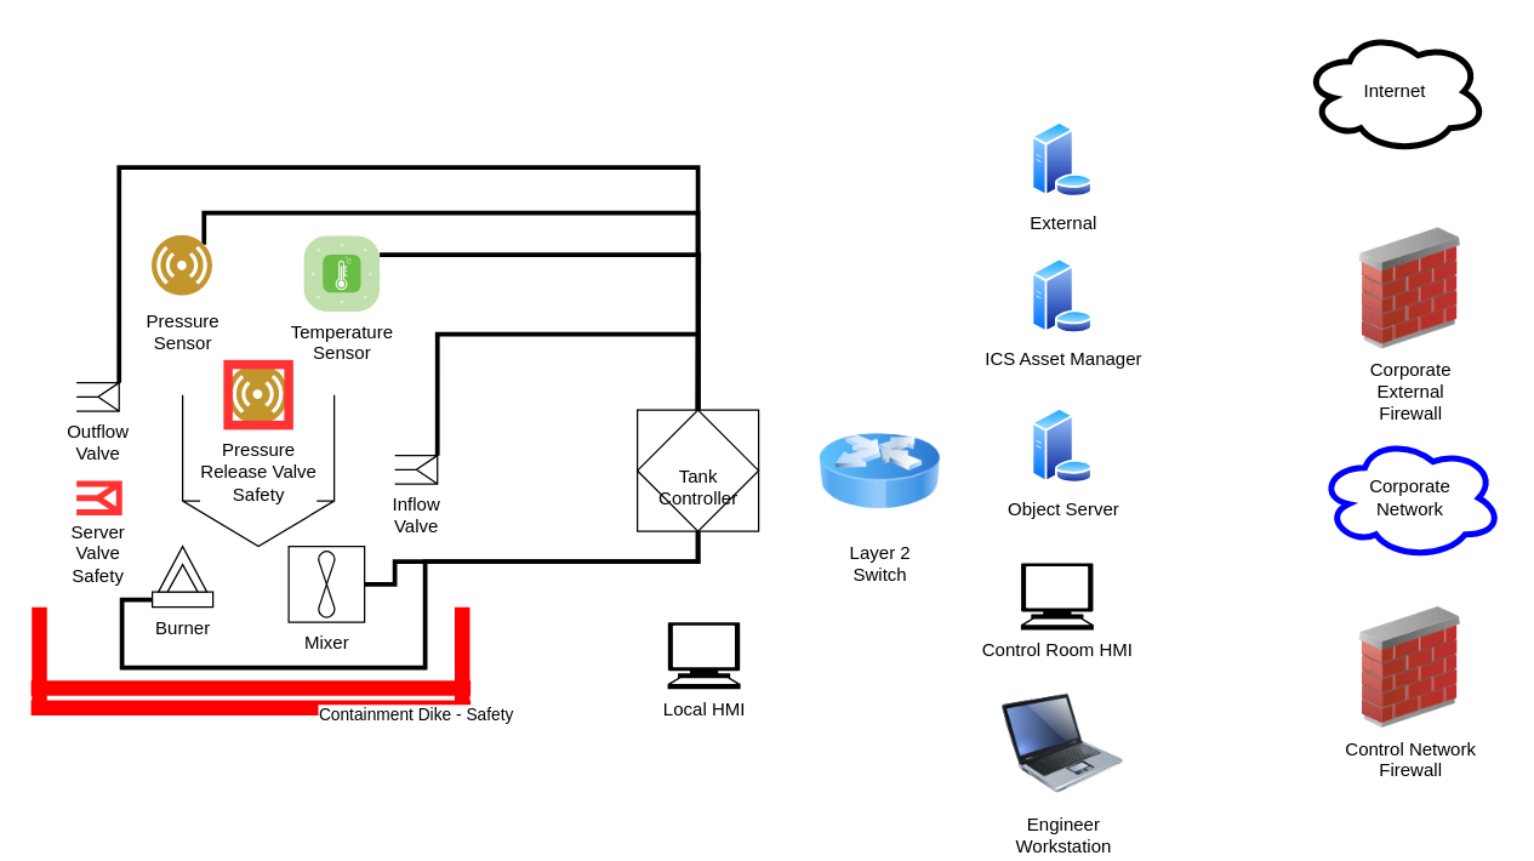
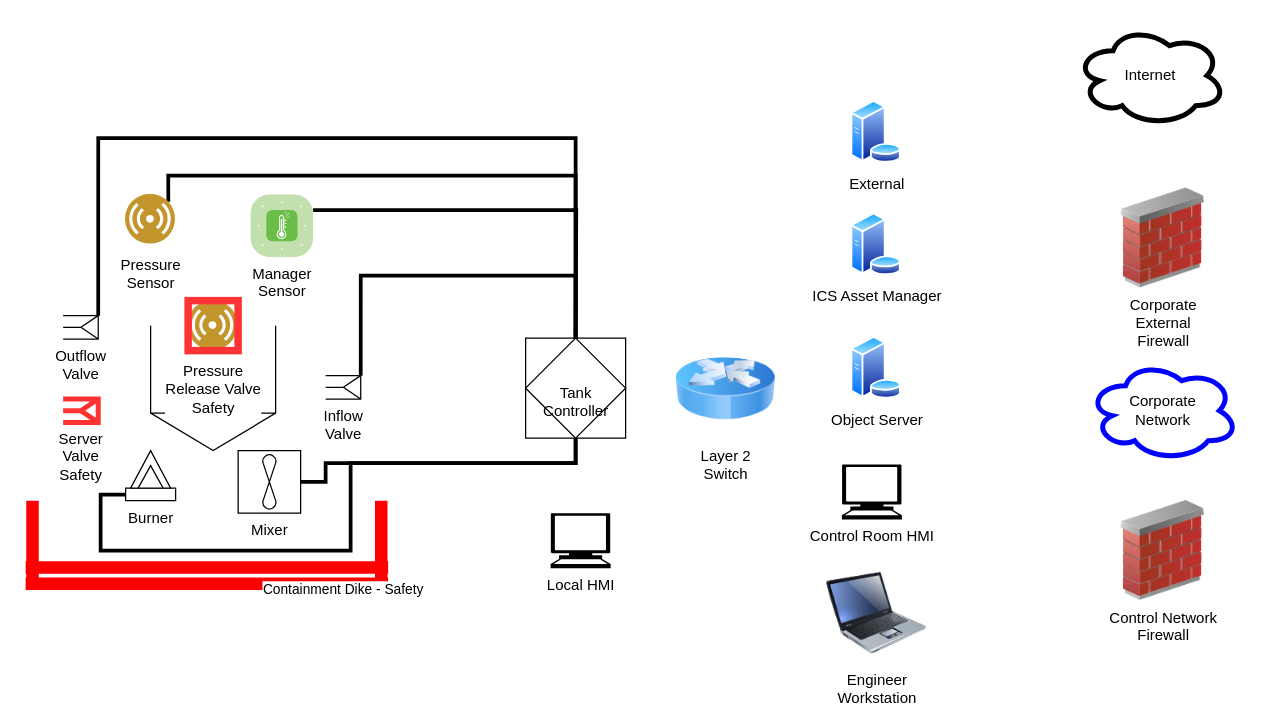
  <mxCell id="0" />
  <mxCell id="1" parent="0" />
  <mxCell id="2" value="" style="shape=mxgraph.pid.vessels.container,_tank,_cistern_(bottom);html=1;align=center;verticalLabelPosition=bottom;verticalAlign=top;dashed=0;" vertex="1" parent="1"><mxGeometry x="120" y="260" width="100" height="100" as="geometry" /></mxCell>
  <mxCell id="3" value="&lt;table cellpadding=&quot;4&quot; cellspacing=&quot;0&quot; border=&quot;0&quot; style=&quot;font-size: 1em ; width: 100% ; height: 100%&quot;&gt;&lt;tbody&gt;&lt;tr&gt;&lt;td&gt;&lt;br&gt;&lt;/td&gt;&lt;/tr&gt;&lt;tr&gt;&lt;td&gt;Tank&lt;br&gt;Controller&lt;/td&gt;&lt;/tr&gt;&lt;/tbody&gt;&lt;/table&gt; " style="html=1;outlineConnect=0;align=center;dashed=0;aspect=fixed;shape=mxgraph.pid2inst.progLogCont;mounting=field" vertex="1" parent="1"><mxGeometry x="420" y="270" width="80" height="80" as="geometry" /></mxCell>
  <mxCell id="4" style="edgeStyle=orthogonalEdgeStyle;rounded=0;orthogonalLoop=1;jettySize=auto;html=1;exitX=1;exitY=0.5;exitDx=0;exitDy=0;exitPerimeter=0;endArrow=none;endFill=0;strokeColor=#000000;strokeWidth=3;" edge="1" parent="1" source="5"><mxGeometry relative="1" as="geometry"><mxPoint x="460" y="350" as="targetPoint" /><Array as="points"><mxPoint x="260" y="385" /><mxPoint x="260" y="370" /><mxPoint x="460" y="370" /></Array></mxGeometry></mxCell>
  <mxCell id="5" value="Mixer" style="verticalLabelPosition=bottom;align=center;outlineConnect=0;dashed=0;html=1;verticalAlign=top;shape=mxgraph.pid.flow_sensors.turbine;" vertex="1" parent="1"><mxGeometry x="190" y="360" width="50" height="50" as="geometry" /></mxCell>
  <mxCell id="6" style="edgeStyle=orthogonalEdgeStyle;rounded=0;orthogonalLoop=1;jettySize=auto;html=1;exitX=1;exitY=0.25;exitDx=0;exitDy=0;exitPerimeter=0;endArrow=none;endFill=0;strokeColor=#000000;strokeWidth=3;" edge="1" parent="1" source="7"><mxGeometry relative="1" as="geometry"><mxPoint x="460" y="270" as="targetPoint" /></mxGeometry></mxCell>
- <mxCell id="7" value="Temperature&lt;br&gt;Sensor" style="verticalLabelPosition=bottom;html=1;fillColor=#6ABD46;strokeColor=#ffffff;verticalAlign=top;align=center;points=[[0.085,0.085,0],[0.915,0.085,0],[0.915,0.915,0],[0.085,0.915,0],[0.25,0,0],[0.5,0,0],[0.75,0,0],[1,0.25,0],[1,0.5,0],[1,0.75,0],[0.75,1,0],[0.5,1,0],[0.25,1,0],[0,0.75,0],[0,0.5,0],[0,0.25,0]];pointerEvents=1;shape=mxgraph.cisco_safe.compositeIcon;bgIcon=mxgraph.cisco_safe.architecture.generic_appliance;resIcon=mxgraph.cisco_safe.architecture.sensor;" vertex="1" parent="1"><mxGeometry x="200" y="155" width="50" height="50" as="geometry" /></mxCell>
+ <mxCell id="7" value="Manager&lt;br&gt;Sensor" style="verticalLabelPosition=bottom;html=1;fillColor=#6ABD46;strokeColor=#ffffff;verticalAlign=top;align=center;points=[[0.085,0.085,0],[0.915,0.085,0],[0.915,0.915,0],[0.085,0.915,0],[0.25,0,0],[0.5,0,0],[0.75,0,0],[1,0.25,0],[1,0.5,0],[1,0.75,0],[0.75,1,0],[0.5,1,0],[0.25,1,0],[0,0.75,0],[0,0.5,0],[0,0.25,0]];pointerEvents=1;shape=mxgraph.cisco_safe.compositeIcon;bgIcon=mxgraph.cisco_safe.architecture.generic_appliance;resIcon=mxgraph.cisco_safe.architecture.sensor;" vertex="1" parent="1"><mxGeometry x="200" y="155" width="50" height="50" as="geometry" /></mxCell>
  <mxCell id="8" style="edgeStyle=orthogonalEdgeStyle;rounded=0;orthogonalLoop=1;jettySize=auto;html=1;exitX=0;exitY=0.88;exitDx=0;exitDy=0;exitPerimeter=0;entryX=0.5;entryY=1;entryDx=0;entryDy=0;endArrow=none;endFill=0;strokeColor=#000000;strokeWidth=3;" edge="1" parent="1" source="9" target="3"><mxGeometry relative="1" as="geometry"><Array as="points"><mxPoint x="80" y="395" /><mxPoint x="80" y="440" /><mxPoint x="280" y="440" /><mxPoint x="280" y="370" /><mxPoint x="460" y="370" /></Array></mxGeometry></mxCell>
  <mxCell id="9" value="Burner" style="verticalLabelPosition=bottom;outlineConnect=0;align=center;dashed=0;html=1;verticalAlign=top;shape=mxgraph.pid.misc.firing_system,_burner;" vertex="1" parent="1"><mxGeometry x="100" y="360" width="40" height="40" as="geometry" /></mxCell>
  <mxCell id="10" style="edgeStyle=orthogonalEdgeStyle;rounded=0;orthogonalLoop=1;jettySize=auto;html=1;exitX=1;exitY=0;exitDx=0;exitDy=0;endArrow=none;endFill=0;strokeColor=#000000;strokeWidth=3;" edge="1" parent="1" source="11"><mxGeometry relative="1" as="geometry"><mxPoint x="460" y="270" as="targetPoint" /><Array as="points"><mxPoint x="134" y="140" /><mxPoint x="460" y="140" /></Array></mxGeometry></mxCell>
  <mxCell id="11" value="&lt;font color=&quot;#000000&quot;&gt;Pressure&lt;br&gt;Sensor&lt;br&gt;&lt;/font&gt;" style="aspect=fixed;perimeter=ellipsePerimeter;html=1;align=center;shadow=0;dashed=0;fontColor=#4277BB;labelBackgroundColor=#ffffff;fontSize=12;spacingTop=3;image;image=img/lib/ibm/users/sensor.svg;" vertex="1" parent="1"><mxGeometry x="100" y="155" width="40" height="40" as="geometry" /></mxCell>
  <mxCell id="12" style="edgeStyle=orthogonalEdgeStyle;rounded=0;orthogonalLoop=1;jettySize=auto;html=1;exitX=1;exitY=0;exitDx=0;exitDy=0;exitPerimeter=0;entryX=0.5;entryY=0;entryDx=0;entryDy=0;strokeWidth=3;endArrow=none;endFill=0;" edge="1" parent="1" source="13" target="3"><mxGeometry relative="1" as="geometry"><Array as="points"><mxPoint x="78" y="110" /><mxPoint x="460" y="110" /></Array></mxGeometry></mxCell>
  <mxCell id="13" value="Outflow&lt;br&gt;Valve" style="verticalLabelPosition=bottom;aspect=fixed;html=1;verticalAlign=top;strokeColor=#000000;fillColor=#000000;align=center;outlineConnect=0;shape=mxgraph.fluid_power.x10080;points=[[0,0,0],[0,0.5,0],[0,1,0],[1,0,0],[1,0.5,0],[1,1,0]]" vertex="1" parent="1"><mxGeometry x="50" y="252" width="28.08" height="18.7" as="geometry" /></mxCell>
  <mxCell id="14" style="edgeStyle=orthogonalEdgeStyle;rounded=0;orthogonalLoop=1;jettySize=auto;html=1;exitX=1;exitY=0;exitDx=0;exitDy=0;exitPerimeter=0;endArrow=none;endFill=0;strokeColor=#000000;strokeWidth=3;" edge="1" parent="1" source="15"><mxGeometry relative="1" as="geometry"><mxPoint x="460" y="270" as="targetPoint" /><Array as="points"><mxPoint x="288" y="220" /><mxPoint x="460" y="220" /></Array></mxGeometry></mxCell>
  <mxCell id="15" value="Inflow&lt;br&gt;Valve" style="verticalLabelPosition=bottom;aspect=fixed;html=1;verticalAlign=top;strokeColor=#000000;fillColor=#000000;align=center;outlineConnect=0;shape=mxgraph.fluid_power.x10080;points=[[0,0,0],[0,0.5,0],[0,1,0],[1,0,0],[1,0.5,0],[1,1,0]]" vertex="1" parent="1"><mxGeometry x="260" y="300" width="28.08" height="18.7" as="geometry" /></mxCell>
  <mxCell id="16" value="&lt;font color=&quot;#000000&quot;&gt;Pressure&lt;br&gt;Release Valve&lt;br&gt;Safety&lt;br&gt;&lt;/font&gt;" style="aspect=fixed;perimeter=ellipsePerimeter;html=1;align=center;shadow=0;dashed=0;fontColor=#4277BB;labelBackgroundColor=#ffffff;fontSize=12;spacingTop=3;image;image=img/lib/ibm/users/sensor.svg;strokeWidth=6;imageBorder=#FF3333;" vertex="1" parent="1"><mxGeometry x="150" y="240" width="40" height="40" as="geometry" /></mxCell>
  <mxCell id="17" value="" style="group" vertex="1" connectable="0" parent="1"><mxGeometry x="20" y="400" width="290" height="70" as="geometry" /></mxCell>
  <mxCell id="18" value="" style="shape=link;html=1;width=270;strokeWidth=10;strokeColor=#FF0000;" edge="1" parent="17"><mxGeometry width="100" relative="1" as="geometry"><mxPoint x="145" y="70" as="sourcePoint" /><mxPoint x="145" as="targetPoint" /></mxGeometry></mxCell>
  <mxCell id="19" value="" style="shape=link;html=1;strokeColor=#FF0000;strokeWidth=10;" edge="1" parent="17"><mxGeometry width="100" relative="1" as="geometry"><mxPoint y="60" as="sourcePoint" /><mxPoint x="290" y="60" as="targetPoint" /></mxGeometry></mxCell>
  <mxCell id="20" value="Containment Dike - Safety" style="edgeLabel;html=1;align=center;verticalAlign=middle;resizable=0;points=[];" vertex="1" connectable="0" parent="19"><mxGeometry x="0.745" y="-10" relative="1" as="geometry"><mxPoint as="offset" /></mxGeometry></mxCell>
  <mxCell id="21" value="Server&lt;br&gt;Valve&lt;br&gt;Safety" style="verticalLabelPosition=bottom;aspect=fixed;html=1;verticalAlign=top;fillColor=#000000;align=center;outlineConnect=0;shape=mxgraph.fluid_power.x10080;points=[[0,0,0],[0,0.5,0],[0,1,0],[1,0,0],[1,0.5,0],[1,1,0]];strokeWidth=4;strokeColor=#FF3333;" vertex="1" parent="1"><mxGeometry x="50" y="318.7" width="28.08" height="18.7" as="geometry" /></mxCell>
  <mxCell id="22" value="External" style="aspect=fixed;perimeter=ellipsePerimeter;html=1;align=center;shadow=0;dashed=0;spacingTop=3;image;image=img/lib/active_directory/database_server.svg;strokeColor=#FF3333;strokeWidth=4;" vertex="1" parent="1"><mxGeometry x="680" y="80" width="41" height="50" as="geometry" /></mxCell>
  <mxCell id="23" value="ICS Asset Manager" style="aspect=fixed;perimeter=ellipsePerimeter;html=1;align=center;shadow=0;dashed=0;spacingTop=3;image;image=img/lib/active_directory/database_server.svg;strokeColor=#FF3333;strokeWidth=4;" vertex="1" parent="1"><mxGeometry x="680" y="170" width="41" height="50" as="geometry" /></mxCell>
  <mxCell id="24" value="Object Server" style="aspect=fixed;perimeter=ellipsePerimeter;html=1;align=center;shadow=0;dashed=0;spacingTop=3;image;image=img/lib/active_directory/database_server.svg;strokeColor=#FF3333;strokeWidth=4;" vertex="1" parent="1"><mxGeometry x="680" y="268.7" width="41" height="50" as="geometry" /></mxCell>
  <mxCell id="25" value="Local HMI" style="shape=mxgraph.signs.tech.computer;html=1;fillColor=#000000;strokeColor=none;verticalLabelPosition=bottom;verticalAlign=top;align=center;" vertex="1" parent="1"><mxGeometry x="440" y="410" width="48" height="44" as="geometry" /></mxCell>
  <mxCell id="26" value="Control Room HMI" style="shape=mxgraph.signs.tech.computer;html=1;fillColor=#000000;strokeColor=none;verticalLabelPosition=bottom;verticalAlign=top;align=center;" vertex="1" parent="1"><mxGeometry x="673" y="371" width="48" height="44" as="geometry" /></mxCell>
  <mxCell id="27" value="Engineer&lt;br&gt;Workstation" style="image;html=1;image=img/lib/clip_art/computers/Laptop_128x128.png;strokeColor=#FF3333;strokeWidth=4;" vertex="1" parent="1"><mxGeometry x="661" y="450" width="80" height="80" as="geometry" /></mxCell>
  <mxCell id="28" value="Control Network&lt;br&gt;Firewall" style="image;html=1;image=img/lib/clip_art/networking/Firewall_02_128x128.png;strokeColor=#FF3333;strokeWidth=4;" vertex="1" parent="1"><mxGeometry x="890" y="400" width="80" height="80" as="geometry" /></mxCell>
  <mxCell id="29" value="Corporate&lt;br&gt;Network" style="ellipse;shape=cloud;whiteSpace=wrap;html=1;strokeWidth=4;strokeColor=#0000FF;" vertex="1" parent="1"><mxGeometry x="870" y="288.05" width="120" height="80" as="geometry" /></mxCell>
  <mxCell id="30" value="Internet" style="ellipse;shape=cloud;whiteSpace=wrap;html=1;strokeWidth=4;" vertex="1" parent="1"><mxGeometry x="860" y="20" width="120" height="80" as="geometry" /></mxCell>
  <mxCell id="31" value="Corporate&lt;br&gt;External&lt;br&gt;Firewall" style="image;html=1;image=img/lib/clip_art/networking/Firewall_02_128x128.png;strokeColor=#FF3333;strokeWidth=4;" vertex="1" parent="1"><mxGeometry x="890" y="150" width="80" height="80" as="geometry" /></mxCell>
  <mxCell id="32" value="Layer 2&lt;br&gt;Switch" style="image;html=1;image=img/lib/clip_art/networking/Router_Icon_128x128.png;strokeColor=#000000;strokeWidth=4;" vertex="1" parent="1"><mxGeometry x="540" y="270.7" width="80" height="80" as="geometry" /></mxCell>
